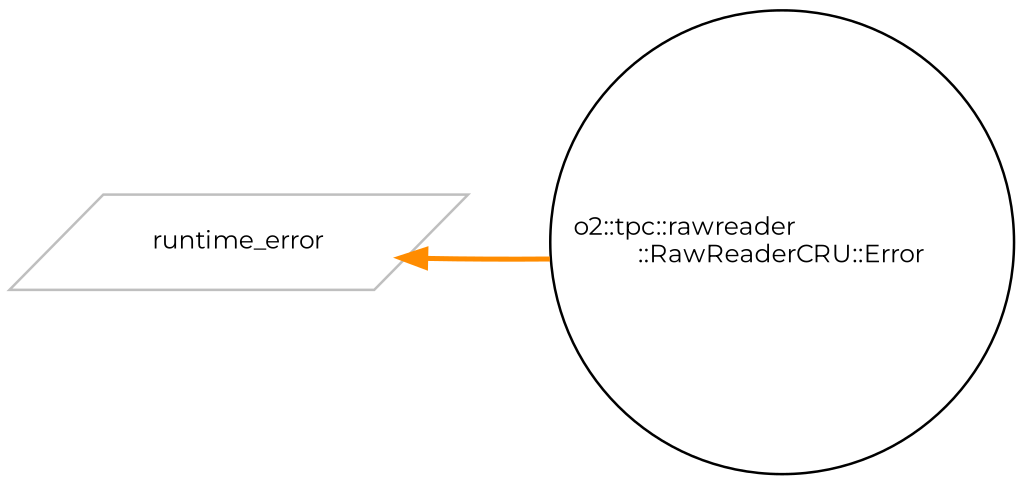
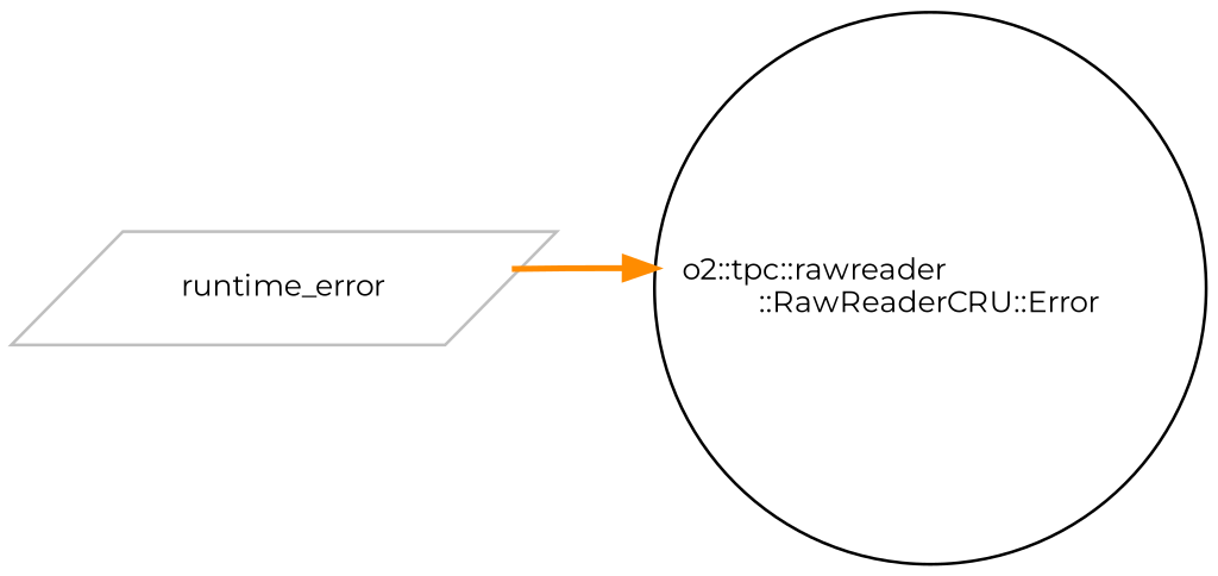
  digraph {
    rankdir=LR
    fontname=Montserrat
    node [fontname=Montserrat fontsize=10]
    n1 [color=grey75 height=0.2 label=runtime_error shape=parallelogram width=0.4]
    n2 [color=black height=0.2 label="o2::tpc::rawreader\l::RawReaderCRU::Error" shape=circle width=0.4]
-   n1 -> n2 [color=darkorange dir=back fontname=Montserrat fontsize=10 labelfontname=Helvetica labelfontsize=10 style=bold]
+   n2 -> n1 [color=darkorange dir=back fontname=Montserrat fontsize=10 labelfontname=Helvetica labelfontsize=10 style=bold]
  }
